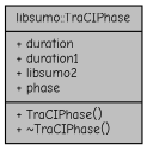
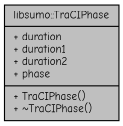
  digraph {
    fontname="Comic Neue"
-   n1 [color=black fillcolor=grey75 fontcolor=black fontname="Comic Neue" fontsize=10 height=0.2 label="{libsumo::TraCIPhase\n|+ duration\l+ duration1\l+ libsumo2\l+ phase\l|+ TraCIPhase()\l+ ~TraCIPhase()\l}" shape=record style=filled width=0.4]
+   n1 [color=black fillcolor=grey75 fontcolor=black fontname="Comic Neue" fontsize=10 height=0.2 label="{libsumo::TraCIPhase\n|+ duration\l+ duration1\l+ duration2\l+ phase\l|+ TraCIPhase()\l+ ~TraCIPhase()\l}" shape=record style=filled width=0.4]
  }
